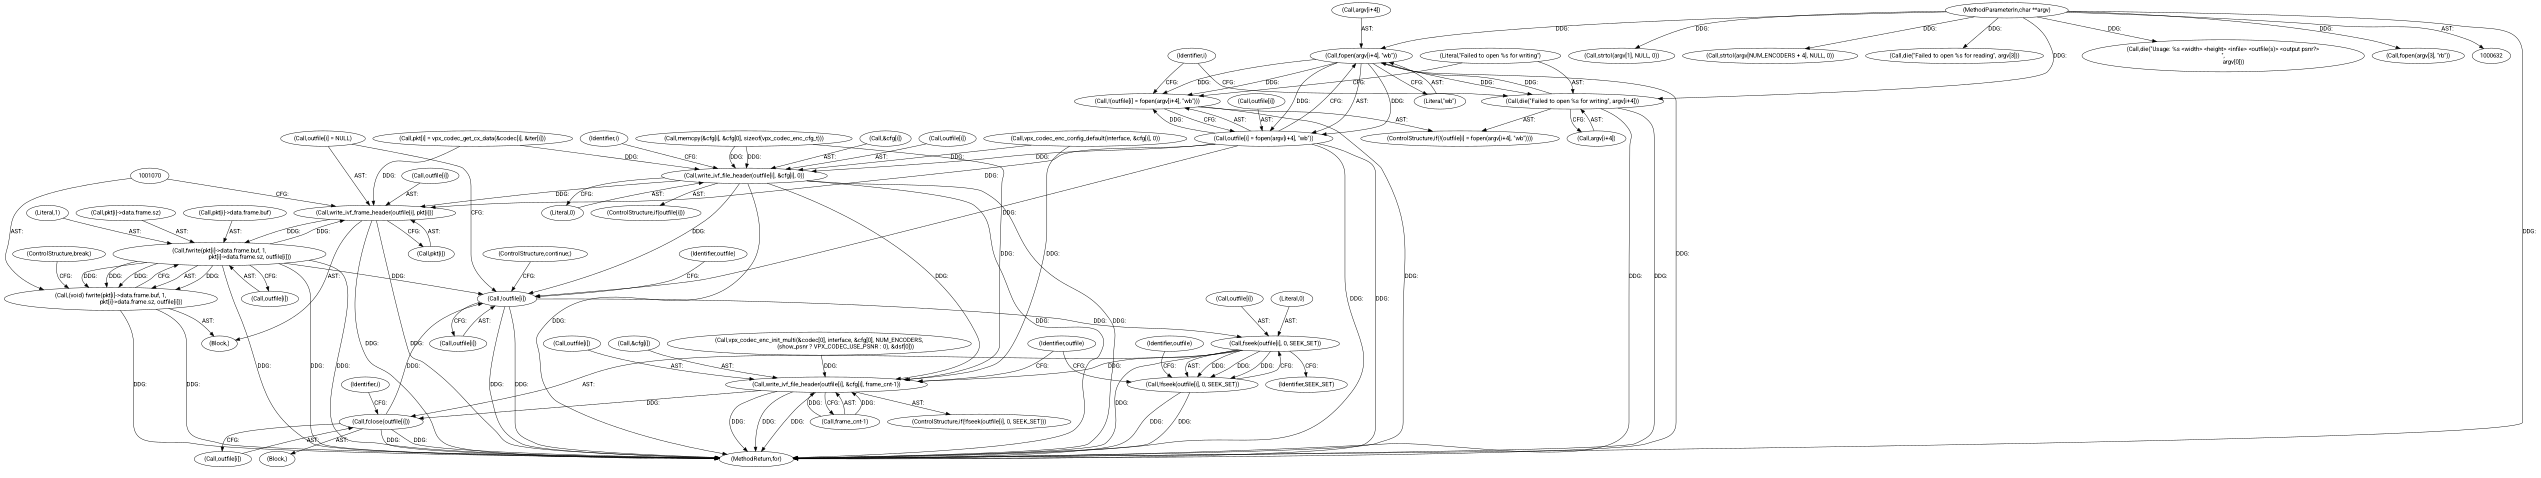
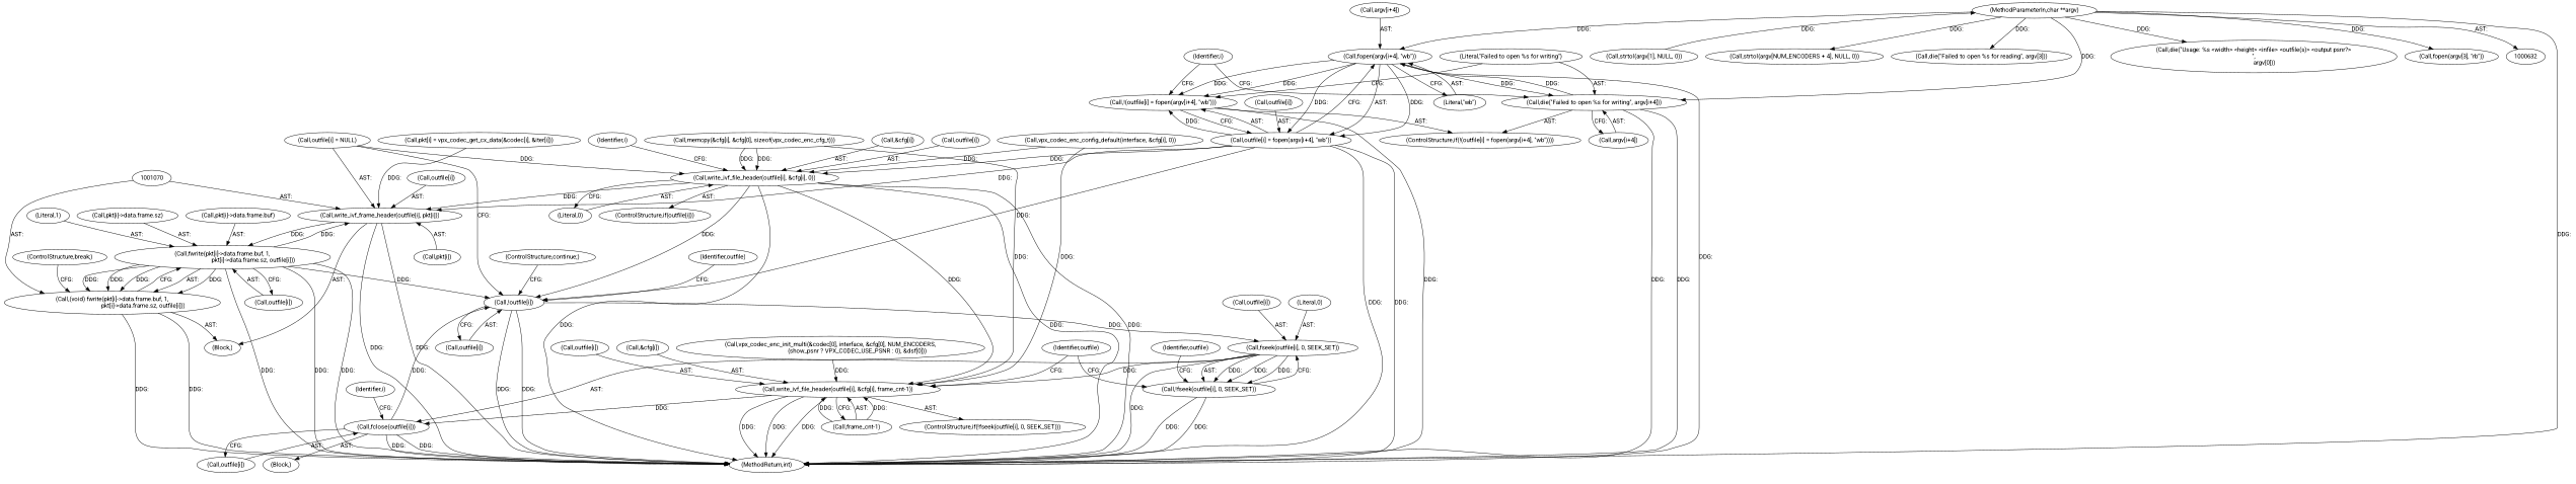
  digraph {
    fontname=Roboto
    node [fontname=Roboto]
    edge [fontname=Roboto]
    n1 [label="(Call,fopen(argv[i+4], \"wb\"))"]
    n2 [label="(Call,die(\"Failed to open %s for writing\", argv[i+4]))"]
    n3 [label="(Call,!(outfile[i] = fopen(argv[i+4], \"wb\")))"]
    n4 [label="(Call,outfile[i] = fopen(argv[i+4], \"wb\"))"]
-   n5 [label="(MethodReturn,for)"]
+   n5 [label="(MethodReturn,int)"]
    n6 [label="(Literal,\"wb\")"]
    n7 [label="(ControlStructure,if(!(outfile[i] = fopen(argv[i+4], \"wb\"))))"]
    n8 [label="(Call,argv[i+4])"]
    n9 [label="(Call,write_ivf_file_header(outfile[i], &cfg[i], 0))"]
    n10 [label="(Call,write_ivf_frame_header(outfile[i], pkt[i]))"]
    n11 [label="(Call,!outfile[i])"]
    n12 [label="(MethodParameterIn,char **argv)"]
    n13 [label="(Call,strtol(argv[1], NULL, 0))"]
    n14 [label="(Call,strtol(argv[NUM_ENCODERS + 4], NULL, 0))"]
    n15 [label="(Call,die(\"Failed to open %s for reading\", argv[3]))"]
    n16 [label="(Call,die(\"Usage: %s <width> <height> <infile> <outfile(s)> <output psnr?>\n\",\n             argv[0]))"]
    n17 [label="(Call,fopen(argv[3], \"rb\"))"]
    n18 [label=1000632]
    n19 [label="(Call,write_ivf_file_header(outfile[i], &cfg[i], frame_cnt-1))"]
    n20 [label="(ControlStructure,if(outfile[i]))"]
    n21 [label="(Literal,0)"]
    n22 [label="(Call,fwrite(pkt[i]->data.frame.buf, 1,\n                                      pkt[i]->data.frame.sz, outfile[i]))"]
    n23 [label="(Block,)"]
    n24 [label="(Call,pkt[i])"]
    n25 [label="(Call,fseek(outfile[i], 0, SEEK_SET))"]
    n26 [label="(Call,outfile[i])"]
    n27 [label="(Call,fclose(outfile[i]))"]
    n28 [label="(ControlStructure,if(!fseek(outfile[i], 0, SEEK_SET)))"]
    n29 [label="(Call,frame_cnt-1)"]
    n30 [label="(Call,(void) fwrite(pkt[i]->data.frame.buf, 1,\n                                      pkt[i]->data.frame.sz, outfile[i]))"]
    n31 [label="(Call,outfile[i])"]
    n32 [label="(Call,!fseek(outfile[i], 0, SEEK_SET))"]
-   n33 [label="(Identifier,SEEK_SET)"]
    n34 [label="(Call,outfile[i])"]
    n35 [label="(Block,)"]
    n36 [label="(ControlStructure,continue;)"]
    n37 [label="(Call,outfile[i])"]
    n38 [label="(Call,pkt[i]->data.frame.sz)"]
    n39 [label="(ControlStructure,break;)"]
    n40 [label="(Call,memcpy(&cfg[i], &cfg[0], sizeof(vpx_codec_enc_cfg_t)))"]
    n41 [label="(Call,argv[i+4])"]
    n42 [label="(Call,&cfg[i])"]
    n43 [label="(Call,pkt[i]->data.frame.buf)"]
    n44 [label="(Identifier,outfile)"]
    n45 [label="(Call,outfile[i])"]
    n46 [label="(Call,outfile[i])"]
    n47 [label="(Call,vpx_codec_enc_config_default(interface, &cfg[i], 0))"]
    n48 [label="(Identifier,outfile)"]
    n49 [label="(Call,pkt[i] = vpx_codec_get_cx_data(&codec[i], &iter[i]))"]
    n50 [label="(Literal,\"Failed to open %s for writing\")"]
    n51 [label="(Identifier,outfile)"]
    n52 [label="(Call,outfile[i] = NULL)"]
    n53 [label="(Literal,0)"]
    n54 [label="(Identifier,i)"]
    n55 [label="(Call,&cfg[i])"]
    n56 [label="(Literal,1)"]
    n57 [label="(Call,outfile[i])"]
    n58 [label="(Identifier,i)"]
    n59 [label="(Call,outfile[i])"]
    n60 [label="(Identifier,i)"]
    n61 [label="(Call,vpx_codec_enc_init_multi(&codec[0], interface, &cfg[0], NUM_ENCODERS,\n                                 (show_psnr ? VPX_CODEC_USE_PSNR : 0), &dsf[0]))"]
    1001070
    n1 -> n2 [label="DDG: "]
    n1 -> n3 [label="DDG: "]
    n1 -> n3 [label="DDG: "]
    n1 -> n4 [label="AST: "]
    n1 -> n4 [label="DDG: "]
    n1 -> n4 [label="DDG: "]
    n1 -> n5 [label="DDG: "]
    n1 -> n6 [label="CFG: "]
    n2 -> n1 [label="DDG: "]
    n2 -> n5 [label="DDG: "]
    n2 -> n5 [label="DDG: "]
    n2 -> n7 [label="AST: "]
    n2 -> n8 [label="CFG: "]
    n3 -> n4 [label="CFG: "]
    n3 -> n5 [label="DDG: "]
    n3 -> n7 [label="AST: "]
    n4 -> n1 [label="CFG: "]
    n4 -> n3 [label="AST: "]
    n4 -> n3 [label="DDG: "]
    n4 -> n5 [label="DDG: "]
    n4 -> n5 [label="DDG: "]
    n4 -> n9 [label="DDG: "]
    n4 -> n10 [label="DDG: "]
    n4 -> n11 [label="DDG: "]
    n6 -> n1 [label="AST: "]
    n8 -> n2 [label="AST: "]
    n9 -> n5 [label="DDG: "]
    n9 -> n5 [label="DDG: "]
    n9 -> n5 [label="DDG: "]
    n9 -> n10 [label="DDG: "]
    n9 -> n11 [label="DDG: "]
    n9 -> n19 [label="DDG: "]
    n9 -> n20 [label="AST: "]
    n9 -> n21 [label="CFG: "]
    n10 -> n5 [label="DDG: "]
    n10 -> n5 [label="DDG: "]
    n10 -> n22 [label="DDG: "]
    n10 -> n23 [label="AST: "]
-   n10 -> n24 [label="CFG: "]
    n11 -> n5 [label="DDG: "]
    n11 -> n5 [label="DDG: "]
    n11 -> n25 [label="DDG: "]
    n11 -> n26 [label="CFG: "]
    n12 -> n1 [label="DDG: "]
    n12 -> n2 [label="DDG: "]
    n12 -> n5 [label="DDG: "]
-   n12 -> n13 [label="DDG: "]
+   n13 -> n12 [label="DDG: "]
    n12 -> n14 [label="DDG: "]
    n12 -> n15 [label="DDG: "]
    n12 -> n16 [label="DDG: "]
    n12 -> n17 [label="DDG: "]
    n12 -> n18 [label="AST: "]
    n19 -> n5 [label="DDG: "]
    n19 -> n5 [label="DDG: "]
    n19 -> n5 [label="DDG: "]
    n19 -> n27 [label="DDG: "]
    n19 -> n28 [label="AST: "]
    n19 -> n29 [label="CFG: "]
    n21 -> n9 [label="AST: "]
    n22 -> n5 [label="DDG: "]
    n22 -> n5 [label="DDG: "]
    n22 -> n5 [label="DDG: "]
    n22 -> n10 [label="DDG: "]
    n22 -> n11 [label="DDG: "]
    n22 -> n30 [label="AST: "]
    n22 -> n30 [label="DDG: "]
    n22 -> n30 [label="DDG: "]
    n22 -> n30 [label="DDG: "]
    n22 -> n30 [label="DDG: "]
    n22 -> n31 [label="CFG: "]
    n24 -> n10 [label="AST: "]
    n25 -> n5 [label="DDG: "]
    n25 -> n19 [label="DDG: "]
    n25 -> n27 [label="AST: "]
    n25 -> n32 [label="AST: "]
    n25 -> n32 [label="DDG: "]
    n25 -> n32 [label="DDG: "]
    n25 -> n32 [label="DDG: "]
-   n25 -> n33 [label="CFG: "]
    n26 -> n11 [label="AST: "]
    n27 -> n5 [label="DDG: "]
    n27 -> n5 [label="DDG: "]
    n27 -> n11 [label="DDG: "]
    n27 -> n34 [label="CFG: "]
    n27 -> n35 [label="AST: "]
    n29 -> n19 [label="AST: "]
    n29 -> n19 [label="DDG: "]
    n29 -> n19 [label="DDG: "]
    n30 -> n5 [label="DDG: "]
    n30 -> n5 [label="DDG: "]
    n30 -> n22 [label="CFG: "]
    n30 -> n23 [label="AST: "]
    n31 -> n22 [label="AST: "]
    n32 -> n5 [label="DDG: "]
    n32 -> n5 [label="DDG: "]
    n32 -> n25 [label="CFG: "]
    n34 -> n27 [label="AST: "]
    n36 -> n11 [label="CFG: "]
    n37 -> n4 [label="AST: "]
    n38 -> n22 [label="AST: "]
    n39 -> n30 [label="CFG: "]
    n40 -> n9 [label="DDG: "]
    n40 -> n9 [label="DDG: "]
    n40 -> n19 [label="DDG: "]
    n41 -> n1 [label="AST: "]
    n42 -> n9 [label="AST: "]
    n43 -> n22 [label="AST: "]
    n44 -> n19 [label="CFG: "]
    n44 -> n32 [label="CFG: "]
    n45 -> n19 [label="AST: "]
    n46 -> n25 [label="AST: "]
    n47 -> n9 [label="DDG: "]
    n47 -> n19 [label="DDG: "]
    n48 -> n32 [label="CFG: "]
    n49 -> n10 [label="DDG: "]
    n50 -> n2 [label="AST: "]
    n50 -> n3 [label="CFG: "]
    n51 -> n11 [label="CFG: "]
-   n49 -> n9 [label="DDG: "]
+   n52 -> n9 [label="DDG: "]
    n52 -> n10 [label="AST: "]
    n52 -> n11 [label="CFG: "]
    n53 -> n25 [label="AST: "]
    n54 -> n27 [label="CFG: "]
    n55 -> n19 [label="AST: "]
    n56 -> n22 [label="AST: "]
    n57 -> n10 [label="AST: "]
    n58 -> n2 [label="CFG: "]
    n58 -> n3 [label="CFG: "]
    n59 -> n9 [label="AST: "]
    n60 -> n9 [label="CFG: "]
    n61 -> n19 [label="DDG: "]
-   1001070 -> n10 [label="CFG: "]
+   1001070 -> n10 [label="AST: "]
    1001070 -> n30 [label="AST: "]
  }
